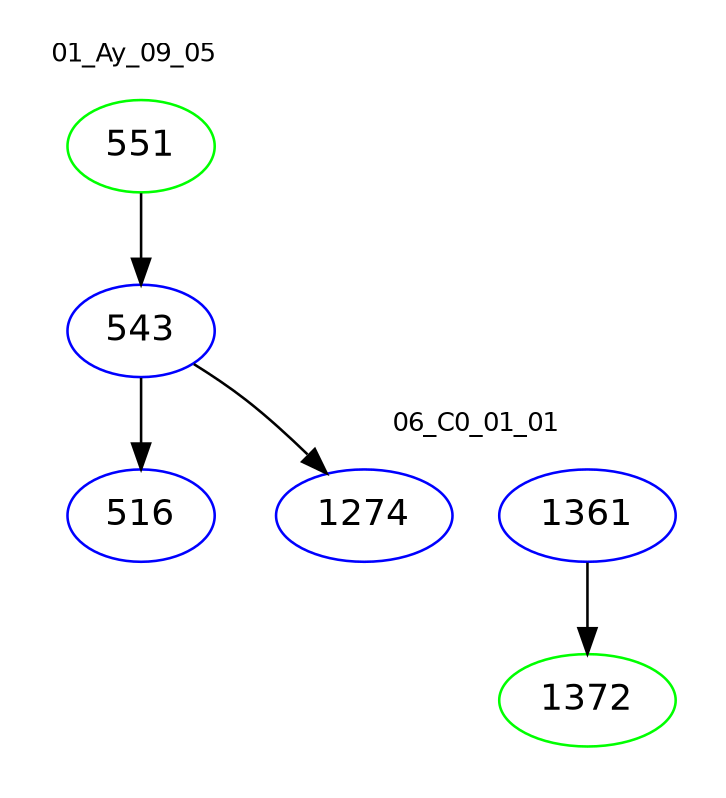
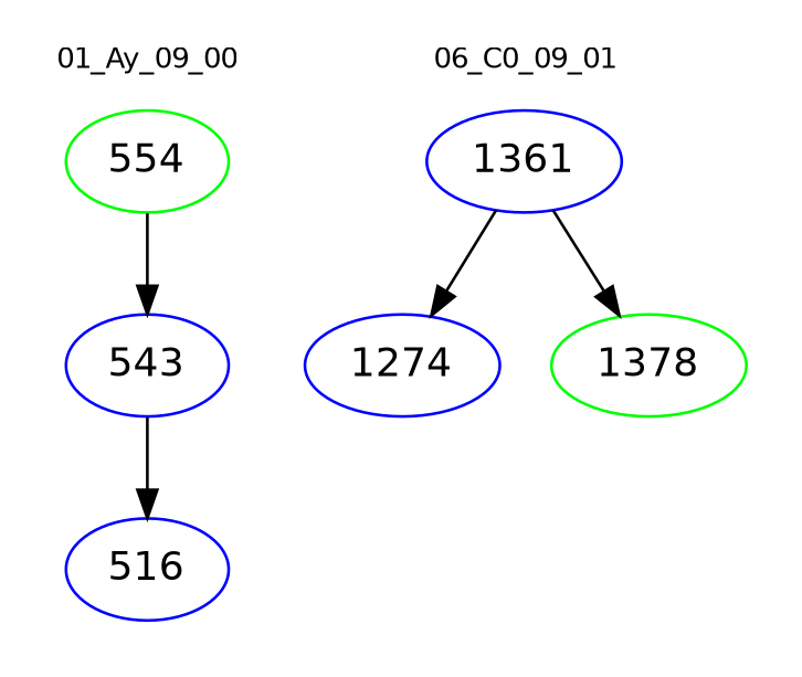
  digraph {
    fontname="DejaVu Sans"
    node [color=blue fontname="DejaVu Sans"]
    edge [color=black fontname="DejaVu Sans"]
    n1 [label=543]
    n2 [label=516]
-   n3 [color=green label=551]
+   n3 [color=green label=554]
    n4 [label=1361]
    n5 [label=1274]
-   n6 [color=green label=1372]
+   n6 [color=green label=1378]
    subgraph cluster_1 {
      color=white
      fontsize=10
-     label="01_Ay_09_05"
+     label="01_Ay_09_00"
      n1
      n2
      n3
    }
    subgraph cluster_2 {
      color=white
      fontsize=10
-     label="06_C0_01_01"
+     label="06_C0_09_01"
      n4
      n5
      n6
    }
    n1 -> n2
    n3 -> n1
-   n1 -> n5
+   n4 -> n5
    n4 -> n6
  }
